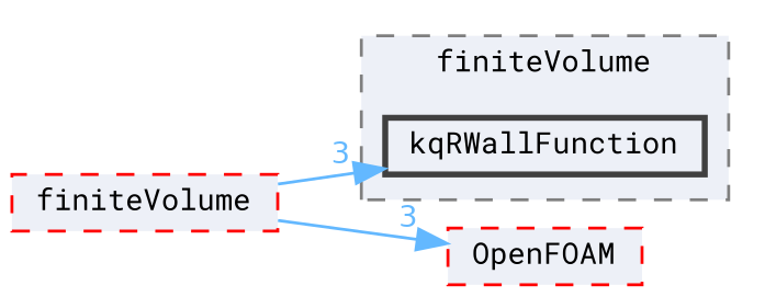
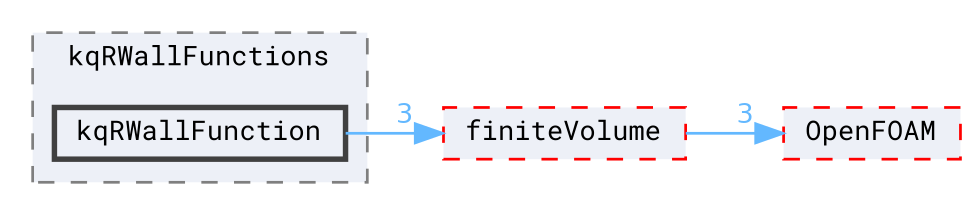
  digraph {
    compound=true
    fontname="Roboto Mono"
    rankdir=LR
    node [color=red fillcolor="#edf0f7" fontname="Roboto Mono" fontsize=10 shape=box style="filled,dashed"]
    edge [color=steelblue1 fontcolor=steelblue1 fontname="Roboto Mono" fontsize=10 headlabel=3 labeldistance=1.5 labelfontname=Helvetica labelfontsize=10]
    n1 [color=grey25 height=0.2 label=kqRWallFunction style="filled,bold" width=0.4]
    n2 [height=0.2 label=finiteVolume width=0.4]
    n3 [height=0.2 label=OpenFOAM width=0.4]
    subgraph cluster_1 {
      bgcolor="#edf0f7"
      fontsize=10
-     label=finiteVolume
+     label=kqRWallFunctions
      pencolor=grey50
      style="filled,dashed"
      n1
    }
-   n2 -> n1
+   n1 -> n2
    n2 -> n3
  }
